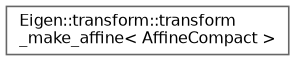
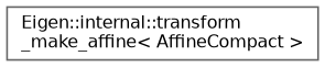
  digraph {
    rankdir=TB
-   n1 [color=grey40 fillcolor=white fontname=Helvetica fontsize=10 height=0.2 label="Eigen::transform::transform\l_make_affine\< AffineCompact \>" shape=box style=filled width=0.4]
+   n1 [color=grey40 fillcolor=white fontname=Helvetica fontsize=10 height=0.2 label="Eigen::internal::transform\l_make_affine\< AffineCompact \>" shape=box style=filled width=0.4]
  }
